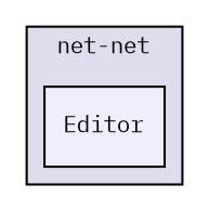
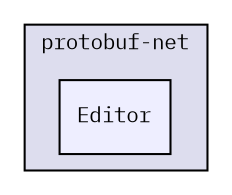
  digraph {
    compound=true
    fontname="IBM Plex Mono"
    n1 [fillcolor="#eeeeff" fontname="IBM Plex Mono" fontsize=10 label=Editor pencolor=black shape=box style=filled]
    subgraph cluster_1 {
      bgcolor="#ddddee"
      fontsize=10
-     label="net-net"
+     label="protobuf-net"
      pencolor=black
      n1
    }
  }
